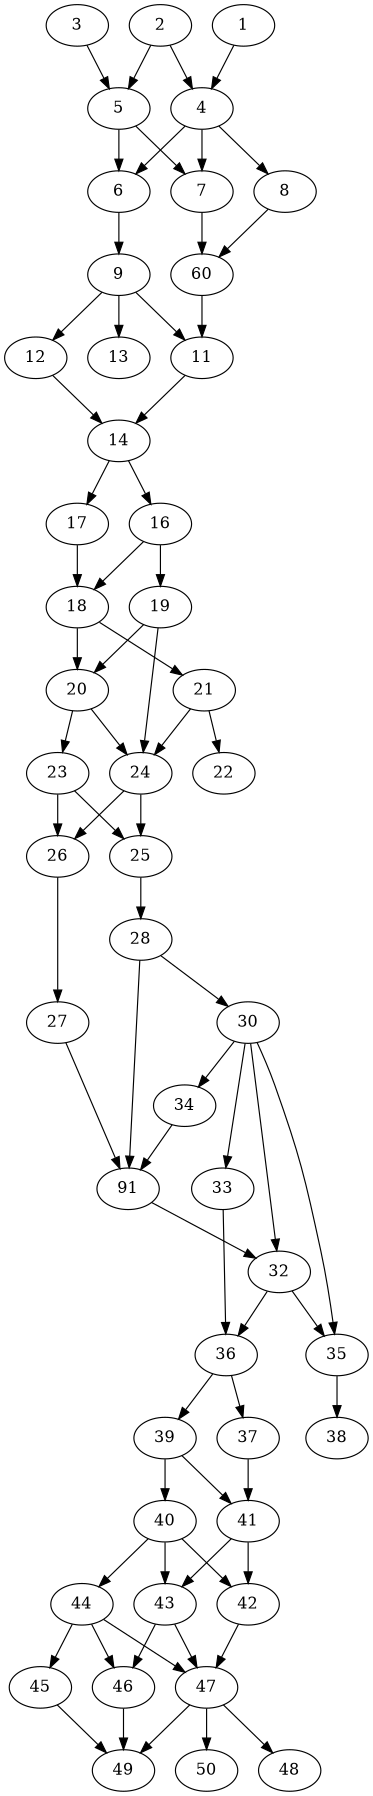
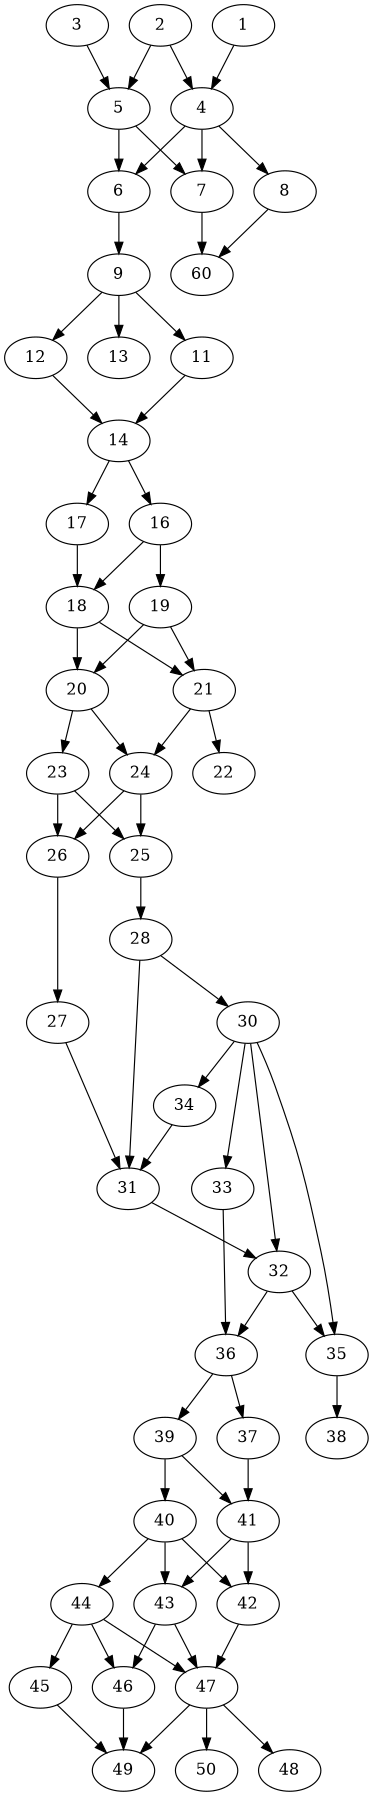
  digraph {
    node [alpha=0.03]
    1 [alpha=0.16 expect_size=45664256]
    4 [alpha=0.19 expect_size=23996416]
    6 [alpha=0.09 expect_size=39399424]
    7 [alpha=0.05 expect_size=14786560]
    8 [alpha=0.05 expect_size=20125696]
    9 [alpha=0.01 expect_size=15312896]
    n7 [alpha=0.00 expect_size=17367040 label=60]
    2 [alpha=0.12 expect_size=11676672]
    5 [expect_size=46380032]
    3 [expect_size=29564928]
    11 [alpha=0.08 expect_size=12420096]
    12 [alpha=0.10 expect_size=49857536]
    13 [alpha=0.10 expect_size=30331904]
    14 [alpha=0.01 expect_size=37648384]
    16 [alpha=0.06 expect_size=42841088]
    17 [alpha=0.14 expect_size=15983616]
    18 [alpha=0.02 expect_size=27159552]
    19 [alpha=0.11 expect_size=40111104]
    20 [alpha=0.18 expect_size=43453440]
    21 [alpha=0.02 expect_size=43581440]
    23 [alpha=0.05 expect_size=40985600]
    24 [alpha=0.10 expect_size=17994752]
    22 [alpha=0.08 expect_size=16443392]
    25 [alpha=0.12 expect_size=21269504]
    26 [alpha=0.09 expect_size=28615680]
    28 [alpha=0.17 expect_size=27815936]
    27 [alpha=0.10 expect_size=42006528]
-   31 [alpha=0.05 expect_size=6075392 label=91]
+   31 [alpha=0.05 expect_size=6075392]
    30 [alpha=0.05 expect_size=11593728]
    32 [expect_size=9751552]
    34 [alpha=0.15 expect_size=41126912]
    33 [alpha=0.12 expect_size=29056000]
    35 [alpha=0.11 expect_size=17530880]
    36 [alpha=0.02 expect_size=46590976]
    38 [expect_size=44394496]
    37 [alpha=0.18 expect_size=20907008]
    39 [expect_size=37565440]
    41 [alpha=0.11 expect_size=22480896]
    40 [alpha=0.19 expect_size=10490880]
    42 [alpha=0.09 expect_size=33528832]
    43 [alpha=0.01 expect_size=41062400]
    44 [alpha=0.19 expect_size=22985728]
    47 [alpha=0.07 expect_size=41286656]
    46 [alpha=0.17 expect_size=36730880]
    45 [expect_size=11706368]
    49 [alpha=0.18 expect_size=43127808]
    48 [alpha=0.07 expect_size=36112384]
    50 [alpha=0.12 expect_size=50015232]
    1 -> 4
    4 -> 6
    4 -> 7
    4 -> 8
    6 -> 9
    7 -> n7
    8 -> n7
    9 -> 11
    9 -> 12
    9 -> 13
-   n7 -> 11
    2 -> 4
    2 -> 5
    5 -> 6
    5 -> 7
    3 -> 5
    11 -> 14
    12 -> 14
    14 -> 16
    14 -> 17
    16 -> 18
    16 -> 19
    17 -> 18
    18 -> 20
    18 -> 21
    19 -> 20
-   19 -> 24
+   19 -> 21
    20 -> 23
    20 -> 24
    21 -> 24
    21 -> 22
    23 -> 25
    23 -> 26
    24 -> 25
    24 -> 26
    25 -> 28
    26 -> 27
    28 -> 31
    28 -> 30
    27 -> 31
    31 -> 32
    30 -> 32
    30 -> 34
    30 -> 33
    30 -> 35
    32 -> 35
    32 -> 36
    34 -> 31
    33 -> 36
    35 -> 38
    36 -> 37
    36 -> 39
    37 -> 41
    39 -> 41
    39 -> 40
    41 -> 42
    41 -> 43
    40 -> 42
    40 -> 43
    40 -> 44
    42 -> 47
    43 -> 47
    43 -> 46
    44 -> 47
    44 -> 46
    44 -> 45
    47 -> 49
    47 -> 48
    47 -> 50
    46 -> 49
    45 -> 49
  }
